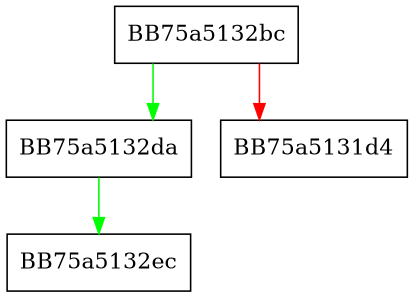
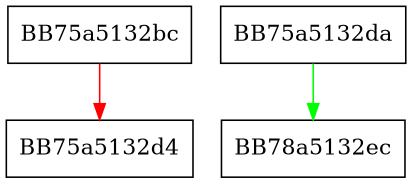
  digraph {
    splines=ortho
    node [shape=box]
    edge [color=green]
    BB75a5132bc
    BB75a5132da
-   BB75a5132d4 [label=BB75a5131d4]
-   BB75a5132ec
-   BB75a5132bc -> BB75a5132da
+   BB75a5132d4
+   BB75a5132ec [label=BB78a5132ec]
    BB75a5132bc -> BB75a5132d4 [color=red]
    BB75a5132da -> BB75a5132ec
  }
